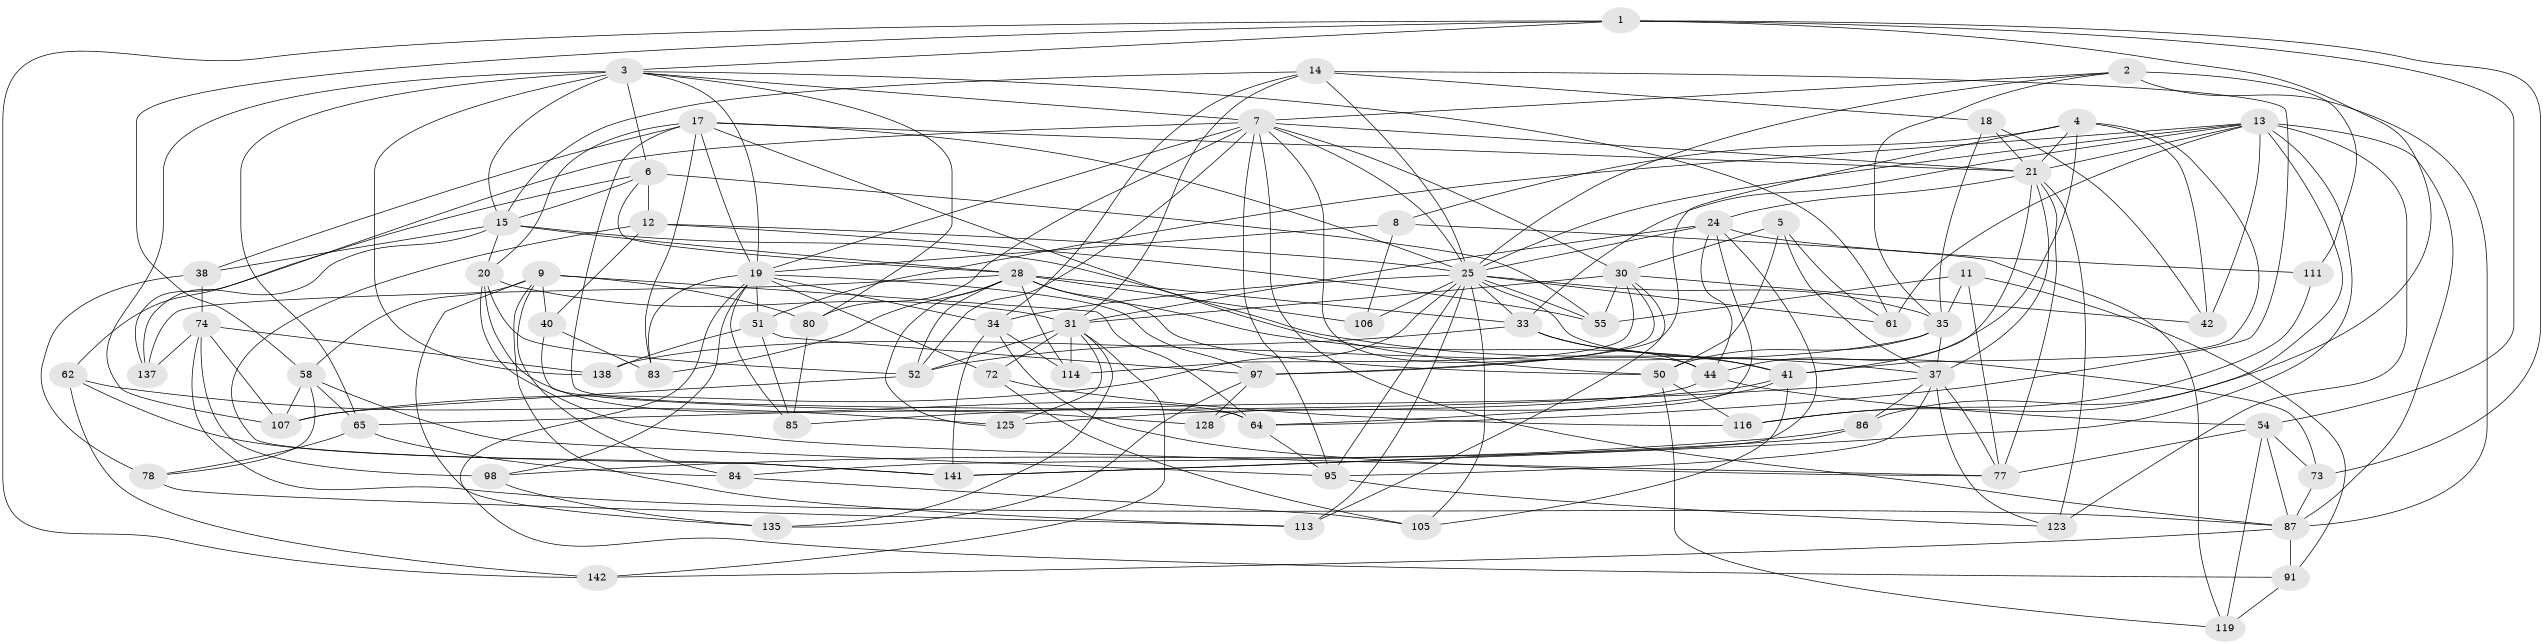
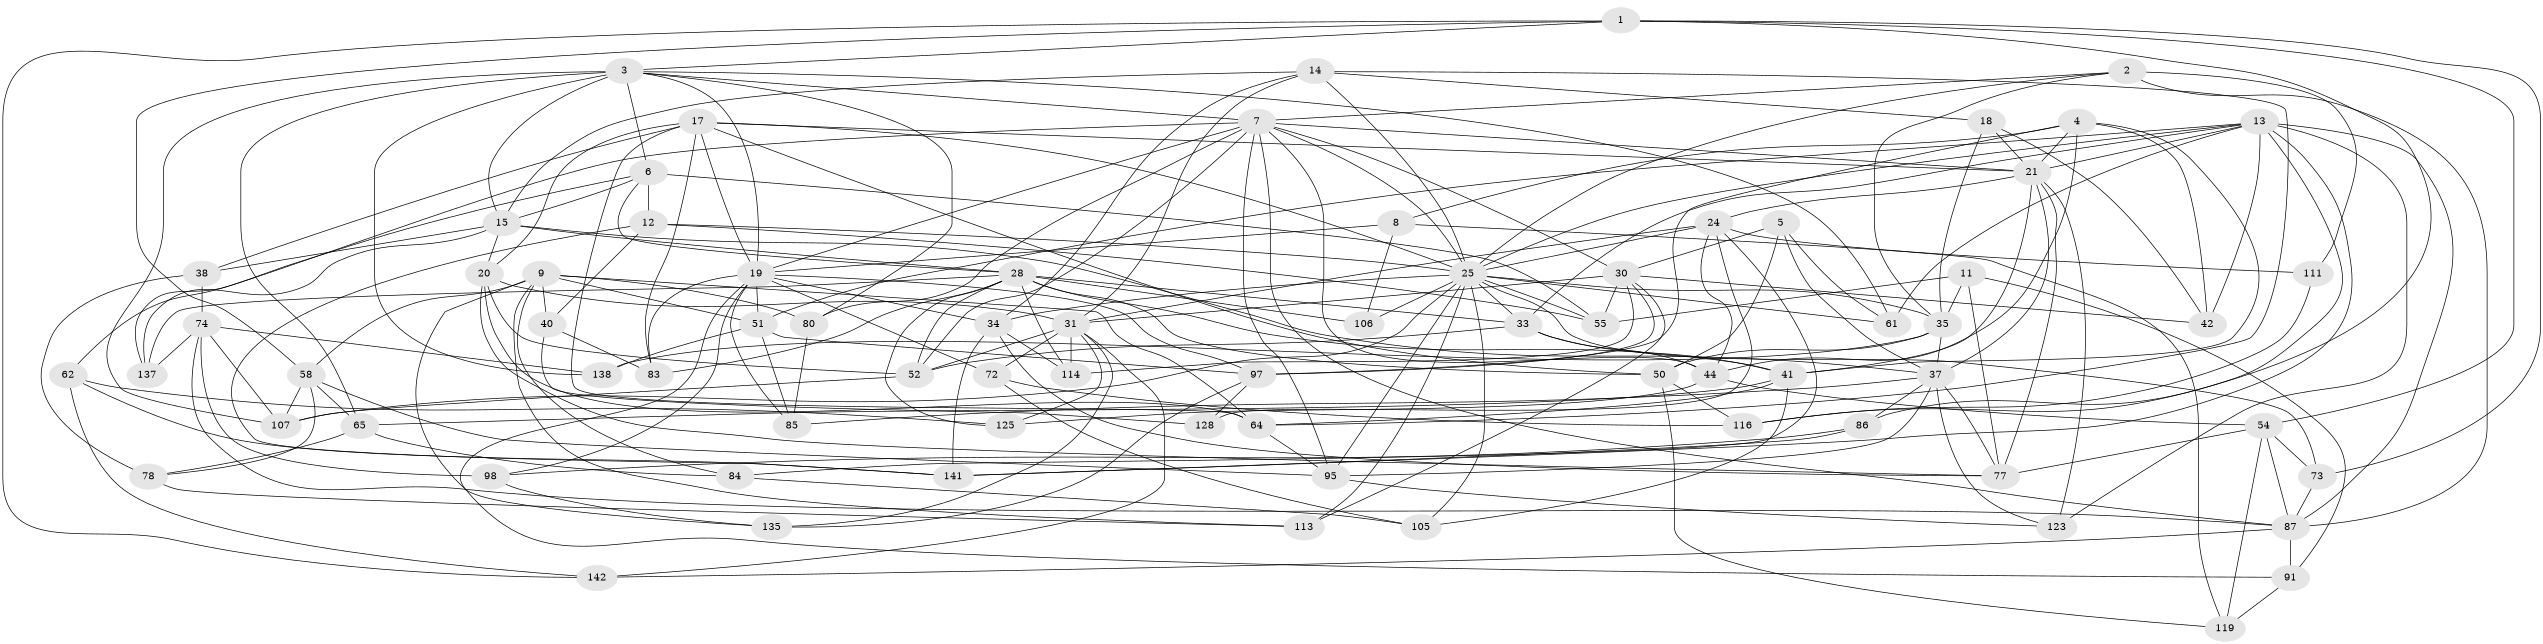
  graph {
    node [color=gray90 style=filled]
    1 [super="+22"]
    3 [super="+10+27"]
    54 [super="+118"]
    58 [super="+122"]
    73
    116
    142
    7 [super="+71+101"]
    6 [super="+92"]
    15 [super="+49+26"]
    19 [super="+96+146+147"]
    61
    65 [super="+133"]
    80
    107 [super="+117"]
    138
    87 [super="+112+145"]
    119
    77 [super="+129"]
    95 [super="+104"]
    78
    2 [super="+36"]
    25 [super="+57+29+136"]
    35 [super="+139+68"]
    111
    21 [super="+23+66+67"]
    44 [super="+46"]
    30 [super="+88"]
    52 [super="+69"]
    137
    55 [super="+84"]
    106
    113
    33 [super="+89"]
    34 [super="+43"]
    105
    37 [super="+45+59"]
    50 [super="+126"]
    91
    12 [super="+56"]
    28 [super="+47"]
    62
    20 [super="+120"]
    38
    97 [super="+127"]
    51 [super="+121"]
    83
    72
    85
    98
    n51 [label=84]
    4 [super="+16"]
    8
    41 [super="+131+63"]
    42
    123
    24 [super="+110+99"]
    64 [super="+103"]
    125
    135
    128
    31 [super="+76+134+81"]
    114
    5
    86
    40
    141
    9 [super="+39+144"]
    11
    13 [super="+109+75+100"]
    14 [super="+132"]
    18
    74 [super="+102"]
    17 [super="+48+32"]
    1 -- 3
    1 -- 54
    1 -- 58
    1 -- 73
    1 -- 116
    1 -- 142
    3 -- 7
    3 -- 6
    3 -- 15
    3 -- 19
    3 -- 61
    3 -- 65
    3 -- 80
    3 -- 107
    3 -- 138
    54 -- 73
    54 -- 87
    54 -- 119
    54 -- 77
    58 -- 65
    58 -- 107
    58 -- 95
    58 -- 78
    73 -- 87
    7 -- 19
    7 -- 80
    7 -- 87
    7 -- 95
    7 -- 25
    7 -- 21
    7 -- 44
    7 -- 30
    7 -- 52
    7 -- 137
    6 -- 15
    6 -- 55
    6 -- 12
    6 -- 28
    6 -- 62
    15 -- 137
    15 -- 37
    15 -- 28
    15 -- 20
    15 -- 38
    19 -- 34
    19 -- 91
    19 -- 97
    19 -- 51
    19 -- 83
    19 -- 72
    19 -- 85
    19 -- 98
    65 -- 78
    65 -- n51
    80 -- 85
    87 -- 142
    87 -- 91
    95 -- 123
    78 -- 113
    2 -- 7
    2 -- 87
    2 -- 25
    2 -- 35
    2 -- 111 [weight=2]
    25 -- 73
    25 -- 61
    25 -- 107
    25 -- 95
    25 -- 35
    25 -- 55
    25 -- 106
    25 -- 113
    25 -- 33
    25 -- 34
    25 -- 105
    35 -- 138
    35 -- 37 [weight=2]
    35 -- 50
    111 -- 116
    21 -- 77
    21 -- 37
    21 -- 41
    21 -- 123
    21 -- 24
    44 -- 54
    44 -- 125
    30 -- 55
    30 -- 113
    30 -- 97
    30 -- 42
    30 -- 31
    30 -- 114
    52 -- 107
    33 -- 44
    33 -- 52
    33 -- 41
    34 -- 77
    34 -- 114
    34 -- 141
    37 -- 77
    37 -- 95
    37 -- 85
    37 -- 123
    37 -- 86
    50 -- 116
    50 -- 119
    91 -- 119
    12 -- 25
    12 -- 55 [weight=2]
    12 -- 40
    12 -- 141
    28 -- 52
    28 -- 137
    28 -- 106 [weight=2]
    28 -- 33
    28 -- 50
    28 -- 83
    28 -- 41
    28 -- 125
    28 -- 114
    62 -- 142
    62 -- 125
    62 -- 141
    20 -- 77
    20 -- 52
    20 -- 64
    20 -- 31
    38 -- 78
    38 -- 74
    97 -- 135
    97 -- 128
    51 -- 138
    51 -- 97
    51 -- 85
    72 -- 116
    72 -- 105
    98 -- 135
    n51 -- 105
    4 -- 21
    4 -- 44
    4 -- 97
    4 -- 8
    4 -- 41
    4 -- 42
    8 -- 19
    8 -- 119
    8 -- 106
    41 -- 65 [weight=2]
    41 -- 105
    41 -- 64
    24 -- 25
    24 -- 111
    24 -- 44
    24 -- n51
    24 -- 128 [weight=2]
    24 -- 31
    64 -- 95
    31 -- 142
    31 -- 52
    31 -- 72
    31 -- 125
    31 -- 135
    31 -- 114
    5 -- 61
    5 -- 30
    5 -- 37
    5 -- 50
    86 -- 98
    86 -- 141
    40 -- 83
    40 -- 128
    9 -- 58
    9 -- 80
    9 -- 113
+   9 -- 51
    9 -- n51
    9 -- 64
    9 -- 135
    9 -- 40
    11 -- 77
    11 -- 35
    11 -- 55
    11 -- 91
    13 -- 61
    13 -- 87
    13 -- 25
    13 -- 21
    13 -- 33
    13 -- 51
    13 -- 42
    13 -- 123
    13 -- 86
    13 -- 141
    14 -- 15
    14 -- 25
    14 -- 34
    14 -- 64
    14 -- 31
    14 -- 18
    18 -- 35
    18 -- 21
    18 -- 42
    74 -- 107
    74 -- 138
    74 -- 87
    74 -- 137
    74 -- 98
    17 -- 19
    17 -- 25
    17 -- 21
    17 -- 50
    17 -- 20
    17 -- 38
    17 -- 83
    17 -- 64
  }
